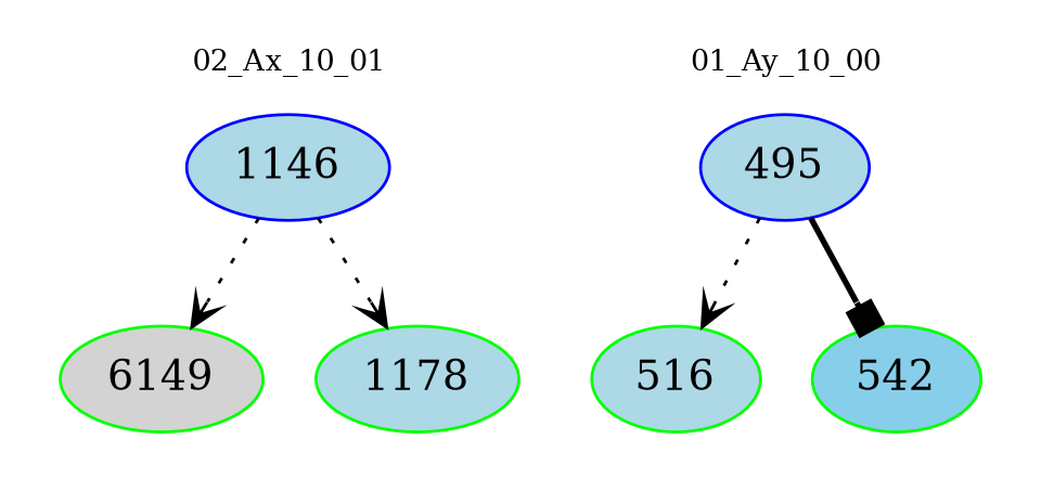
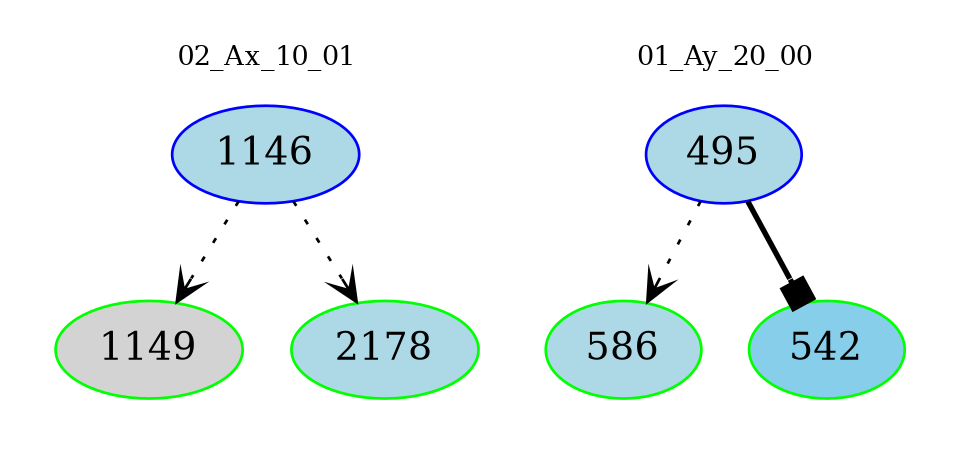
  digraph {
    node [color=green fillcolor=lightblue style=filled]
    edge [arrowhead=vee color=black style=dotted]
    n1 [color=blue label=1146]
-   n2 [fillcolor=lightgrey label=6149]
-   n3 [label=1178]
+   n2 [fillcolor=lightgrey label=1149]
+   n3 [label=2178]
    n4 [color=blue label=495]
-   n5 [label=516]
+   n5 [label=586]
    n6 [fillcolor=skyblue label=542]
    subgraph cluster_1 {
      color=white
      fontsize=10
      label="02_Ax_10_01"
      n1
      n2
      n3
    }
    subgraph cluster_2 {
      color=white
      fontsize=10
-     label="01_Ay_10_00"
+     label="01_Ay_20_00"
      n4
      n5
      n6
    }
    n1 -> n2
    n1 -> n3
    n4 -> n5
    n4 -> n6 [arrowhead=box style=bold]
  }
